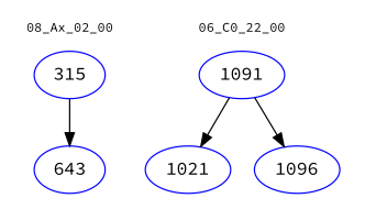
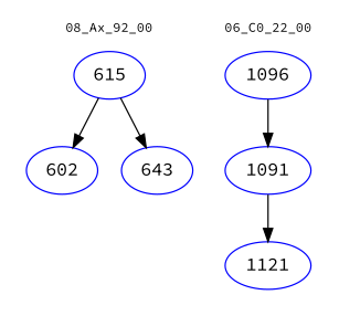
  digraph {
    fontname="Source Code Pro"
    node [color=blue fontname="Source Code Pro"]
    edge [color=black fontname="Source Code Pro"]
-   n1 [label=315]
+   n1 [label=615]
+   n2 [label=602]
    n3 [label=643]
    n4 [label=1091]
-   n5 [label=1021]
+   n5 [label=1121]
    n6 [label=1096]
    subgraph cluster_1 {
      color=white
      fontsize=10
-     label="08_Ax_02_00"
+     label="08_Ax_92_00"
      n1
+     n2
      n3
    }
    subgraph cluster_2 {
      color=white
      fontsize=10
      label="06_C0_22_00"
      n4
      n5
      n6
    }
+   n1 -> n2
    n1 -> n3
    n4 -> n5
-   n4 -> n6
+   n6 -> n4
  }
